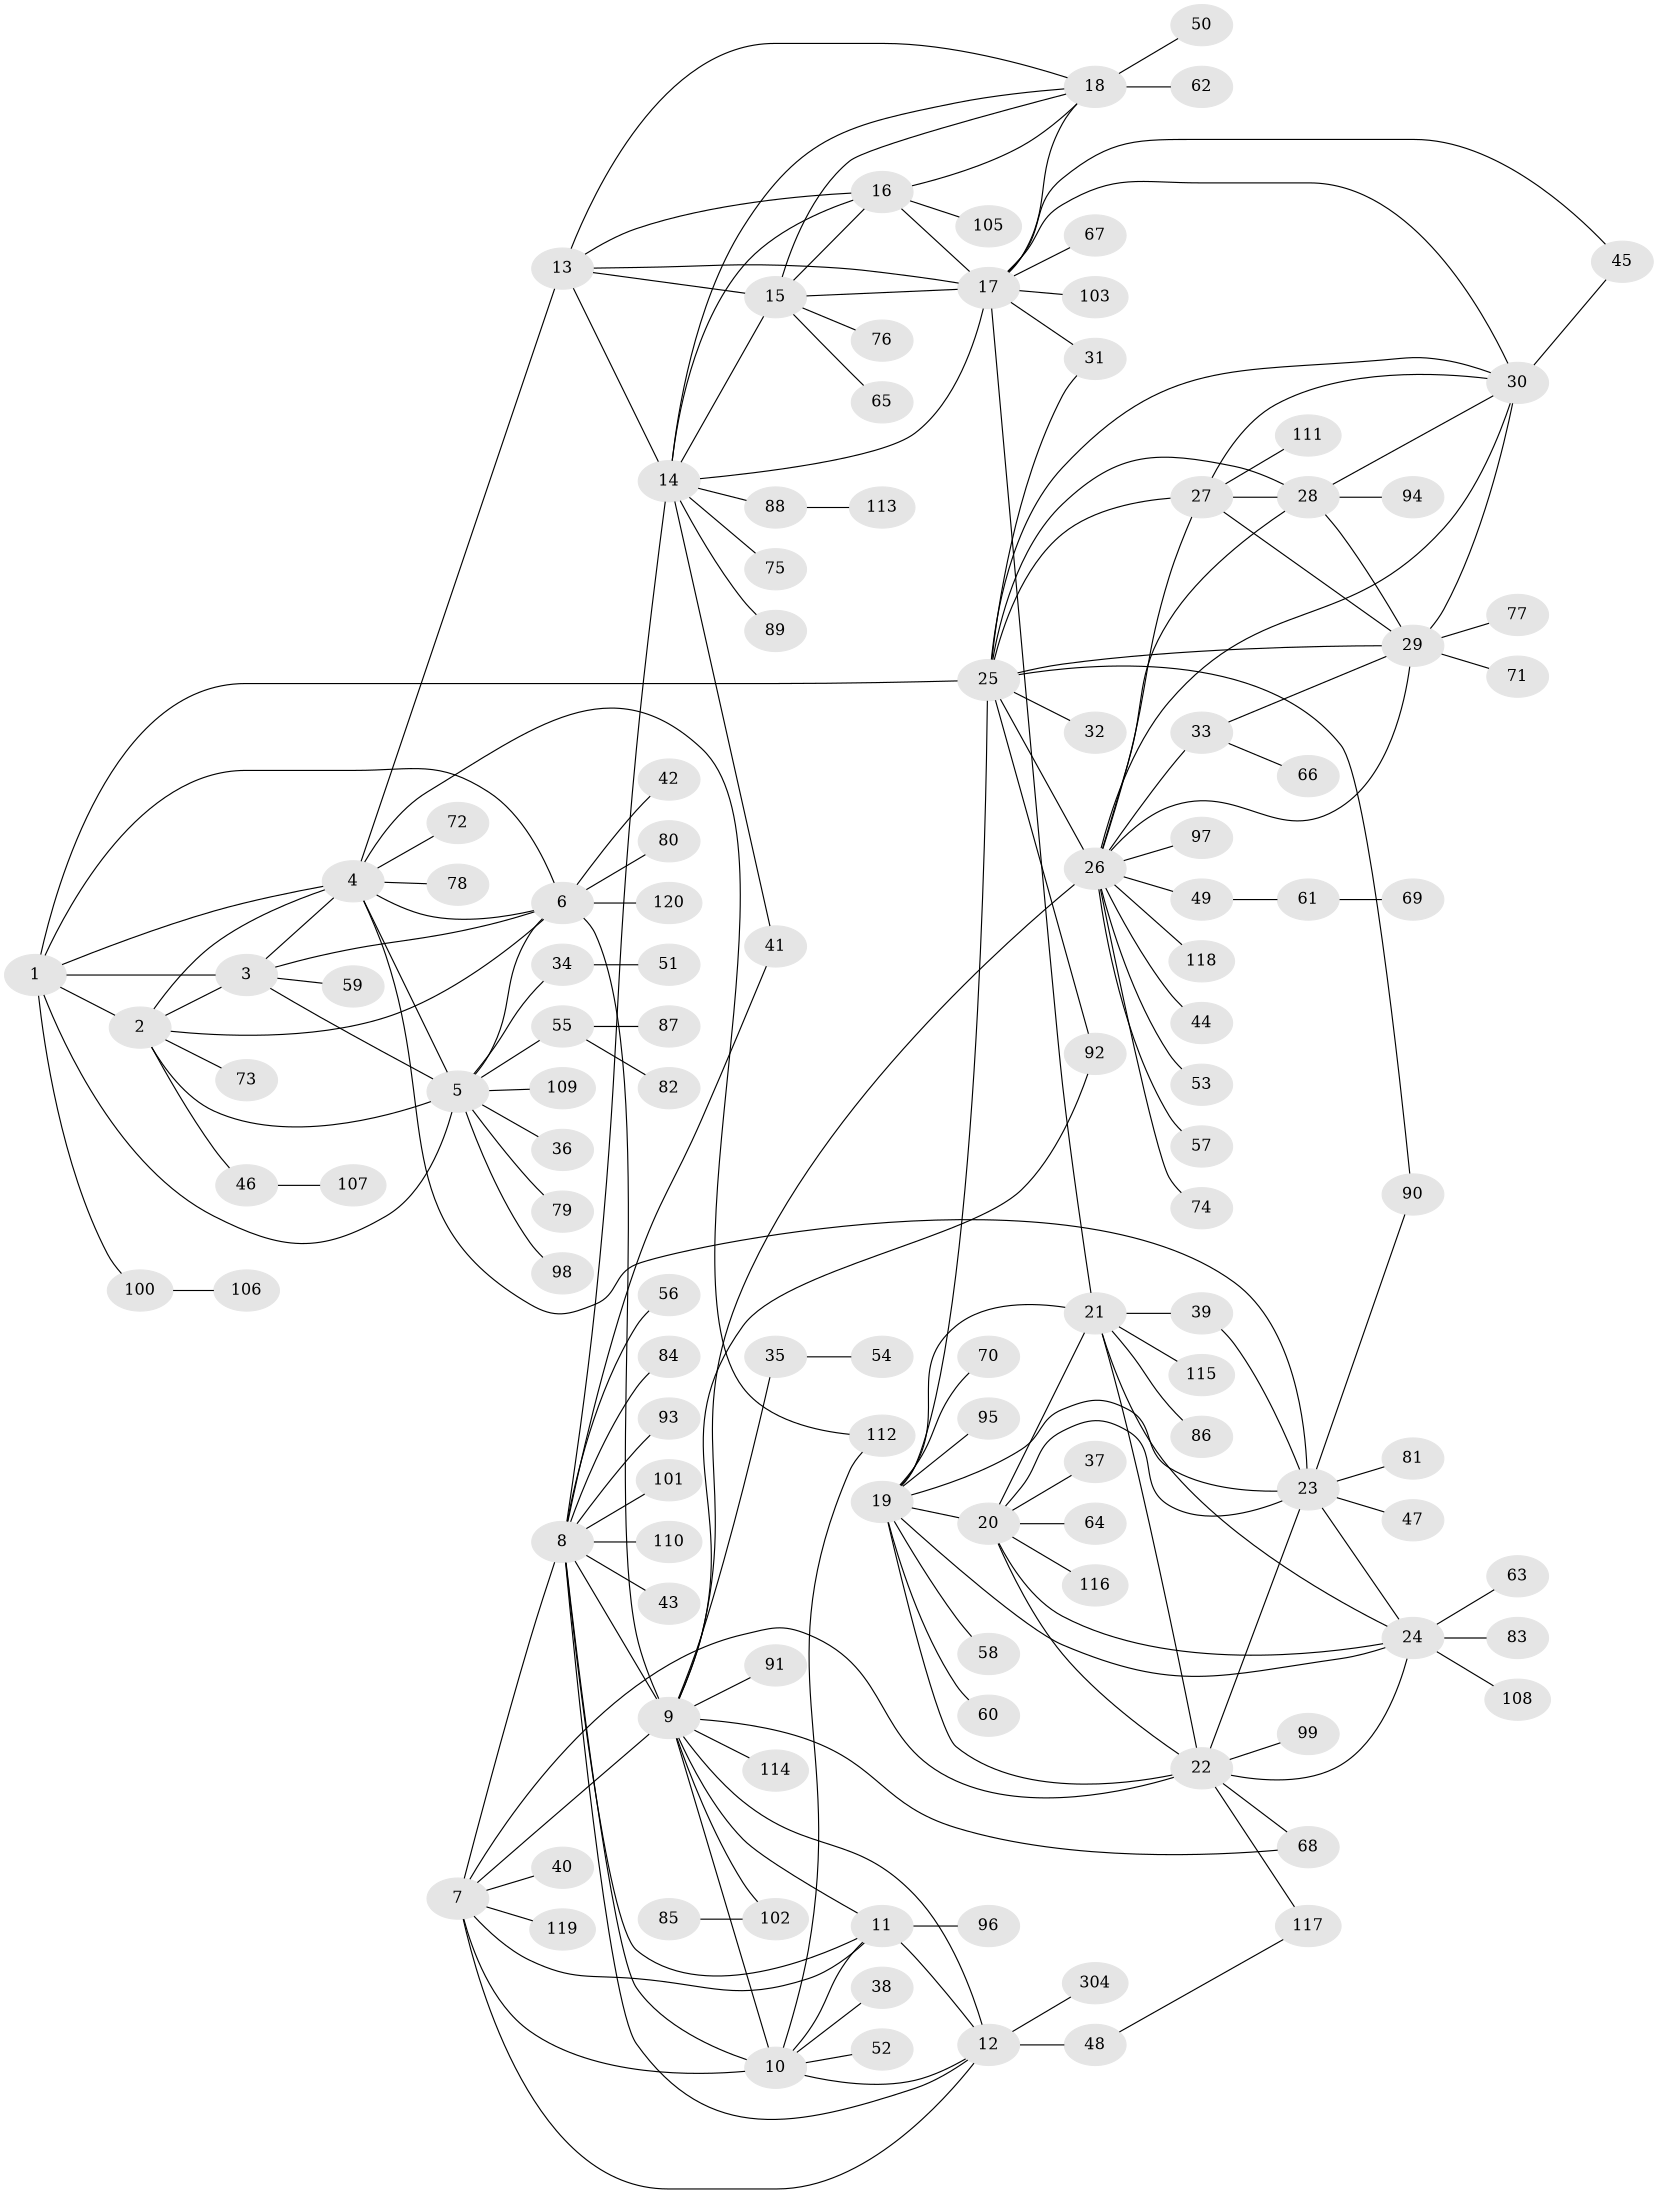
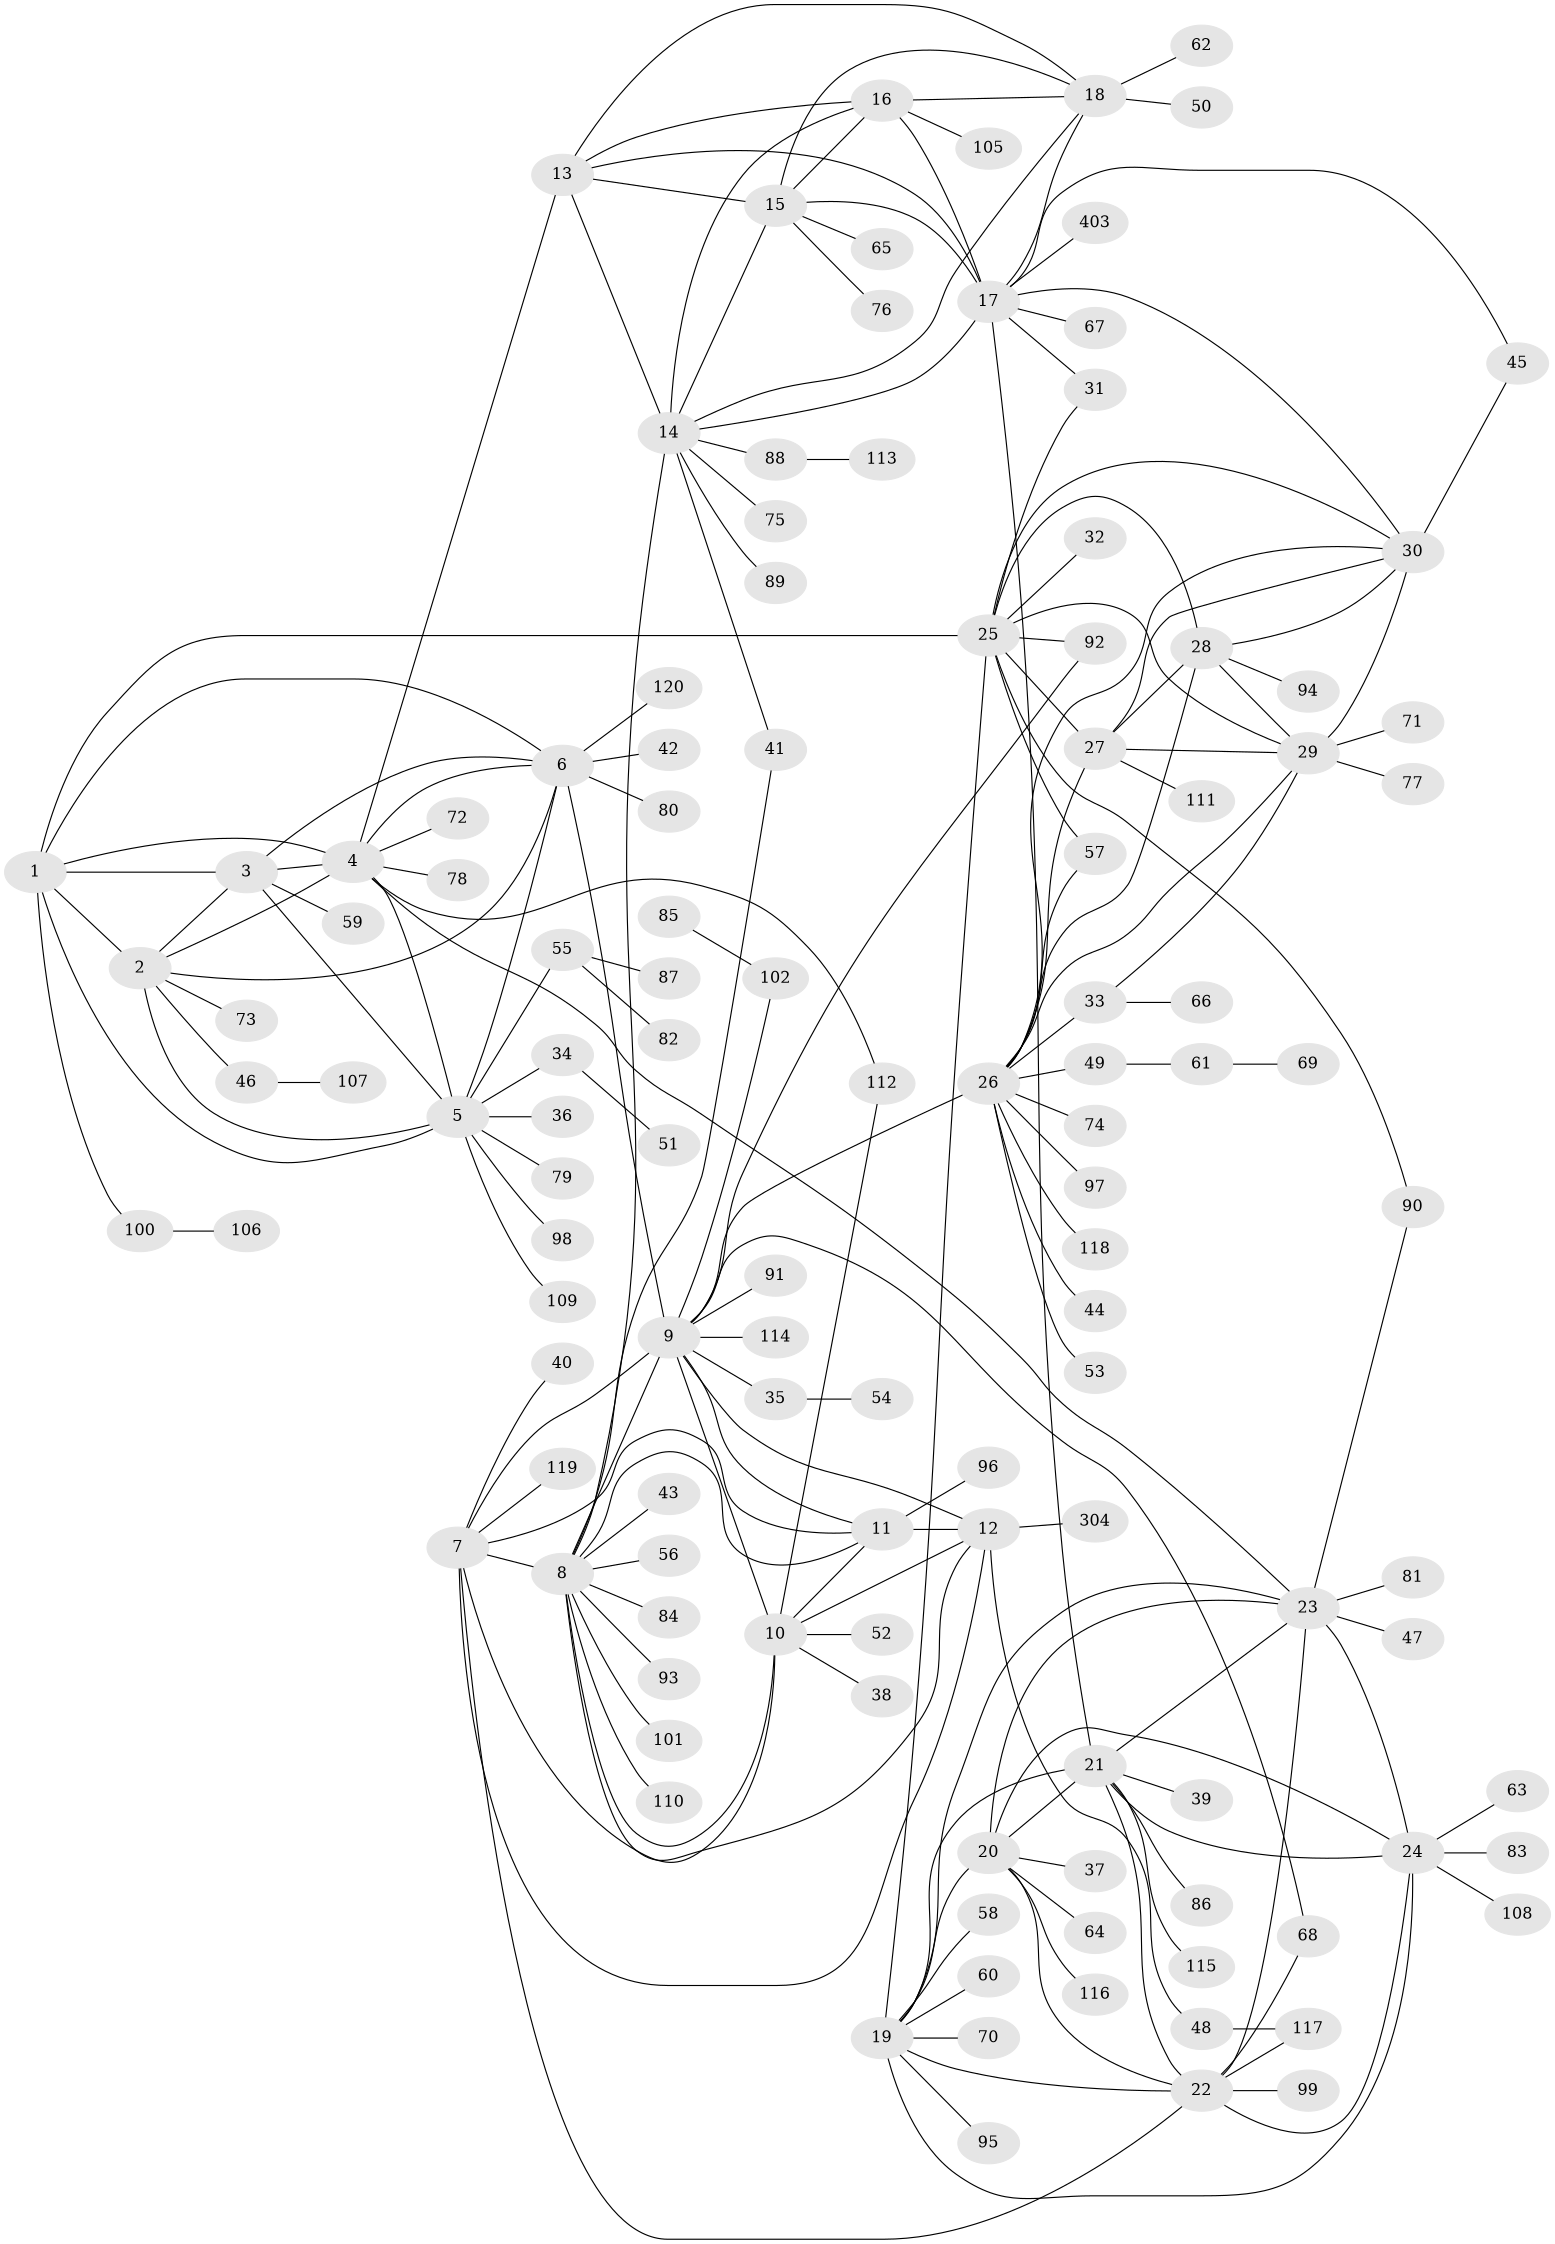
  graph {
    rankdir=LR
    node [color=gray90 style=filled]
    1
    2
    3
    4
    5
    6
    25
    100
    46
    73
    59
    13
    23
    72
    78
    112
    34
    36
    55
    79
    98
    109
    9
    42
    80
    120
    26
    92
    30
    31
    90
    27
    28
    29
    32
    106
    107
    14
    15
    16
    17
    18
    24
    47
    81
    51
    82
    87
    10
    11
    12
    35
    68
    91
    102
    114
    7
    8
    22
    40
    119
    41
    43
    56
    84
    93
    101
    110
    38
    52
    96
    48
    n73 [label=304]
    99
    117
    75
    88
    89
    33
    44
    49
    53
    57
    74
    97
    118
    54
    65
    76
    105
    21
    45
    67
-   103
+   103 [label=403]
    50
    62
    113
    39
    86
    115
    19
    20
    58
    60
    70
    95
    37
    64
    116
    63
    83
    108
    111
    94
    71
    77
    66
    61
    85
    69
    1 -- 2
    1 -- 3
    1 -- 4
    1 -- 5
    1 -- 6
    1 -- 25
    1 -- 100
    2 -- 3
    2 -- 4
    2 -- 5
    2 -- 6
    2 -- 46
    2 -- 73
    3 -- 4
    3 -- 5
    3 -- 6
    3 -- 59
    4 -- 5
    4 -- 6
    4 -- 13
    4 -- 23
    4 -- 72
    4 -- 78
    4 -- 112
    5 -- 6
    5 -- 34
    5 -- 36
    5 -- 55
    5 -- 79
    5 -- 98
    5 -- 109
    6 -- 9
    6 -- 42
    6 -- 80
    6 -- 120
-   25 -- 26
+   25 -- 57
    25 -- 92
    25 -- 30
    25 -- 31
    25 -- 90
    25 -- 27
    25 -- 28
    25 -- 29
    25 -- 32
    100 -- 106
    46 -- 107
    13 -- 14
    13 -- 15
    13 -- 16
    13 -- 17
    13 -- 18
    23 -- 90
    23 -- 24
    23 -- 47
    23 -- 81
    34 -- 51
    55 -- 82
    55 -- 87
    9 -- 26
    9 -- 92
    9 -- 10
    9 -- 11
    9 -- 12
    9 -- 35
    9 -- 68
    9 -- 91
    9 -- 102
    9 -- 114
    26 -- 30
    26 -- 27
    26 -- 28
    26 -- 29
    26 -- 33
    26 -- 44
    26 -- 49
    26 -- 53
    26 -- 57
    26 -- 74
    26 -- 97
    26 -- 118
    30 -- 45
    27 -- 30
    27 -- 28
    27 -- 29
    27 -- 111
    28 -- 30
    28 -- 29
    28 -- 94
    29 -- 30
    29 -- 71
    29 -- 77
    14 -- 15
    14 -- 16
    14 -- 17
    14 -- 18
    14 -- 41
    14 -- 75
    14 -- 88
    14 -- 89
    15 -- 16
    15 -- 17
    15 -- 18
    15 -- 65
    15 -- 76
    16 -- 17
    16 -- 18
    16 -- 105
    17 -- 30
    17 -- 31
    17 -- 18
    17 -- 21
    17 -- 45
    17 -- 67
    17 -- 103
    18 -- 50
    18 -- 62
    24 -- 63
    24 -- 83
    24 -- 108
    10 -- 112
    10 -- 11
    10 -- 12
    10 -- 38
    10 -- 52
    11 -- 12
    11 -- 96
    12 -- 48
    12 -- n73
    35 -- 54
    7 -- 9
    7 -- 10
    7 -- 11
    7 -- 12
    7 -- 8
    7 -- 22
    7 -- 40
    7 -- 119
    8 -- 9
    8 -- 14
    8 -- 10
    8 -- 11
    8 -- 12
    8 -- 41
    8 -- 43
    8 -- 56
    8 -- 84
    8 -- 93
    8 -- 101
    8 -- 110
    22 -- 23
    22 -- 24
    22 -- 68
    22 -- 99
    22 -- 117
    48 -- 117
    88 -- 113
    33 -- 29
    33 -- 66
    49 -- 61
-   39 -- 23
+   21 -- 23
    21 -- 24
    21 -- 22
    21 -- 39
    21 -- 86
    21 -- 115
    19 -- 25
    19 -- 23
    19 -- 24
    19 -- 22
    19 -- 21
    19 -- 20
    19 -- 58
    19 -- 60
    19 -- 70
    19 -- 95
    20 -- 23
    20 -- 24
    20 -- 22
    20 -- 21
    20 -- 37
    20 -- 64
    20 -- 116
    61 -- 69
    85 -- 102
  }
